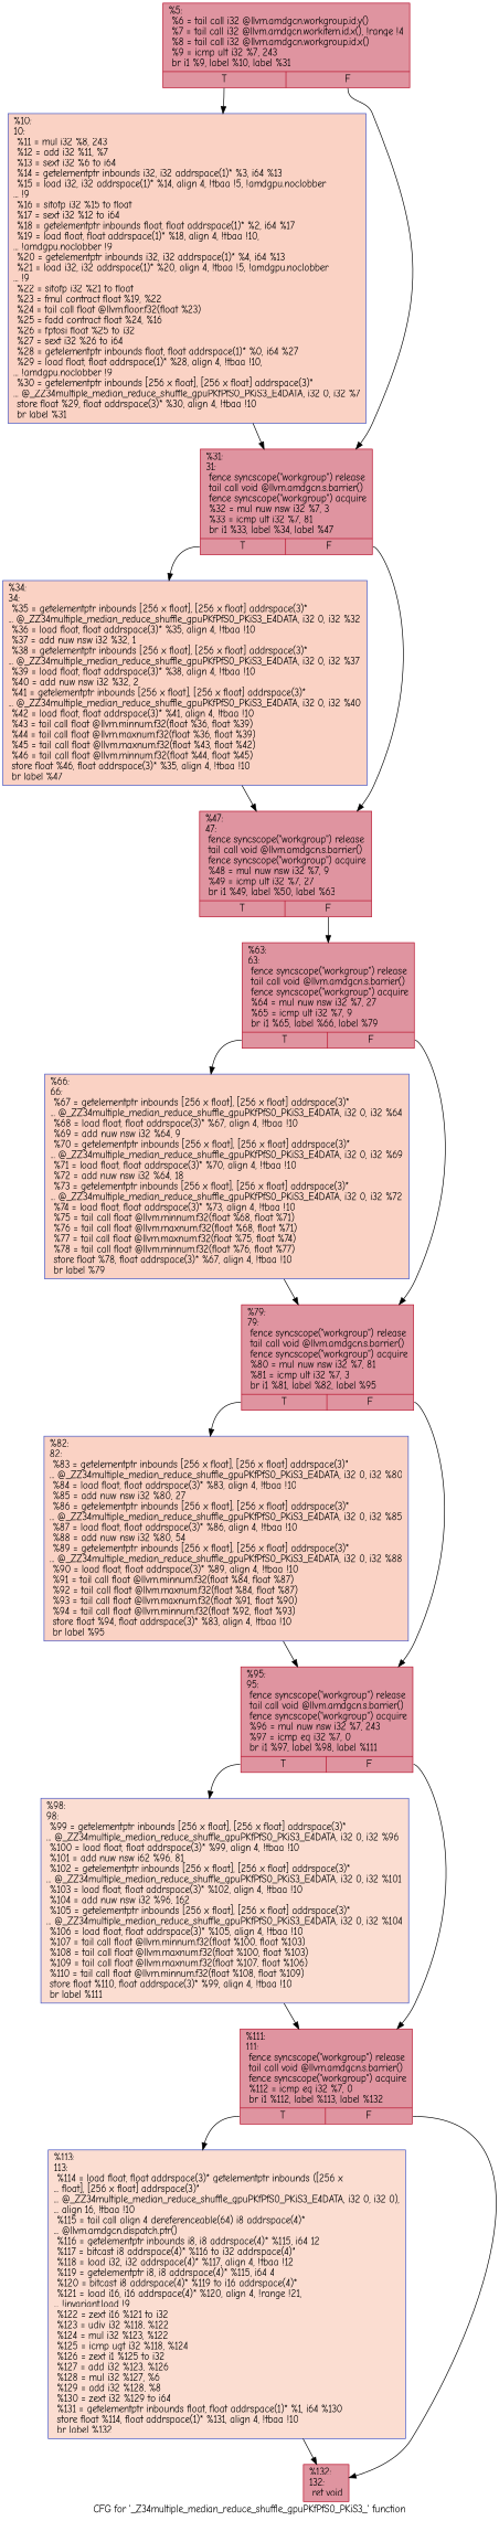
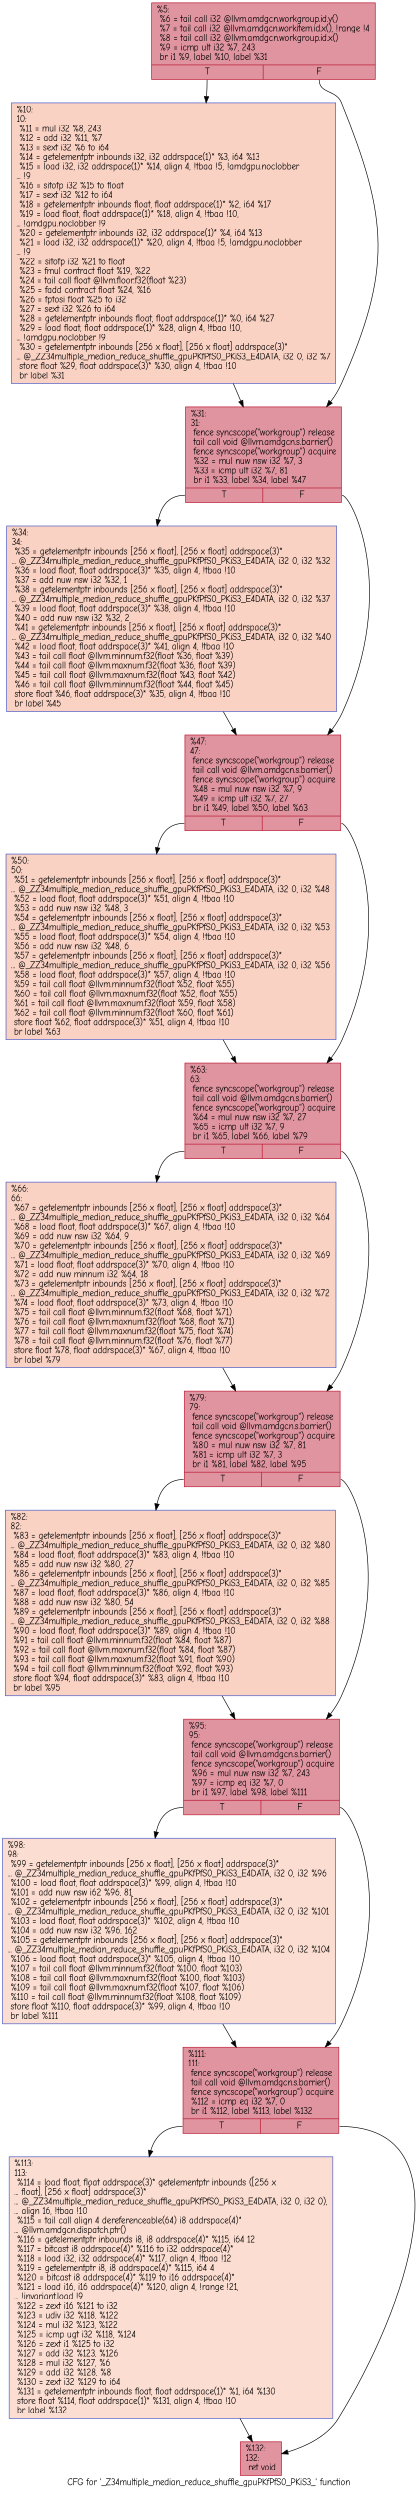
  digraph {
    fontname="Comic Neue"
    label="CFG for '_Z34multiple_median_reduce_shuffle_gpuPKfPfS0_PKiS3_' function"
    node [color="#b70d28ff" fillcolor="#b70d2870" fontname="Comic Neue" shape=record style=filled]
    edge [fontname="Comic Neue"]
    n1 [label="{%5:\l  %6 = tail call i32 @llvm.amdgcn.workgroup.id.y()\l  %7 = tail call i32 @llvm.amdgcn.workitem.id.x(), !range !4\l  %8 = tail call i32 @llvm.amdgcn.workgroup.id.x()\l  %9 = icmp ult i32 %7, 243\l  br i1 %9, label %10, label %31\l|{<s0>T|<s1>F}}"]
    n2 [color="#3d50c3ff" fillcolor="#f4987a70" label="{%10:\l10:                                               \l  %11 = mul i32 %8, 243\l  %12 = add i32 %11, %7\l  %13 = sext i32 %6 to i64\l  %14 = getelementptr inbounds i32, i32 addrspace(1)* %3, i64 %13\l  %15 = load i32, i32 addrspace(1)* %14, align 4, !tbaa !5, !amdgpu.noclobber\l... !9\l  %16 = sitofp i32 %15 to float\l  %17 = sext i32 %12 to i64\l  %18 = getelementptr inbounds float, float addrspace(1)* %2, i64 %17\l  %19 = load float, float addrspace(1)* %18, align 4, !tbaa !10,\l... !amdgpu.noclobber !9\l  %20 = getelementptr inbounds i32, i32 addrspace(1)* %4, i64 %13\l  %21 = load i32, i32 addrspace(1)* %20, align 4, !tbaa !5, !amdgpu.noclobber\l... !9\l  %22 = sitofp i32 %21 to float\l  %23 = fmul contract float %19, %22\l  %24 = tail call float @llvm.floor.f32(float %23)\l  %25 = fadd contract float %24, %16\l  %26 = fptosi float %25 to i32\l  %27 = sext i32 %26 to i64\l  %28 = getelementptr inbounds float, float addrspace(1)* %0, i64 %27\l  %29 = load float, float addrspace(1)* %28, align 4, !tbaa !10,\l... !amdgpu.noclobber !9\l  %30 = getelementptr inbounds [256 x float], [256 x float] addrspace(3)*\l... @_ZZ34multiple_median_reduce_shuffle_gpuPKfPfS0_PKiS3_E4DATA, i32 0, i32 %7\l  store float %29, float addrspace(3)* %30, align 4, !tbaa !10\l  br label %31\l}"]
    n3 [label="{%31:\l31:                                               \l  fence syncscope(\"workgroup\") release\l  tail call void @llvm.amdgcn.s.barrier()\l  fence syncscope(\"workgroup\") acquire\l  %32 = mul nuw nsw i32 %7, 3\l  %33 = icmp ult i32 %7, 81\l  br i1 %33, label %34, label %47\l|{<s0>T|<s1>F}}"]
-   n4 [color="#3d50c3ff" fillcolor="#f4987a70" label="{%34:\l34:                                               \l  %35 = getelementptr inbounds [256 x float], [256 x float] addrspace(3)*\l... @_ZZ34multiple_median_reduce_shuffle_gpuPKfPfS0_PKiS3_E4DATA, i32 0, i32 %32\l  %36 = load float, float addrspace(3)* %35, align 4, !tbaa !10\l  %37 = add nuw nsw i32 %32, 1\l  %38 = getelementptr inbounds [256 x float], [256 x float] addrspace(3)*\l... @_ZZ34multiple_median_reduce_shuffle_gpuPKfPfS0_PKiS3_E4DATA, i32 0, i32 %37\l  %39 = load float, float addrspace(3)* %38, align 4, !tbaa !10\l  %40 = add nuw nsw i32 %32, 2\l  %41 = getelementptr inbounds [256 x float], [256 x float] addrspace(3)*\l... @_ZZ34multiple_median_reduce_shuffle_gpuPKfPfS0_PKiS3_E4DATA, i32 0, i32 %40\l  %42 = load float, float addrspace(3)* %41, align 4, !tbaa !10\l  %43 = tail call float @llvm.minnum.f32(float %36, float %39)\l  %44 = tail call float @llvm.maxnum.f32(float %36, float %39)\l  %45 = tail call float @llvm.maxnum.f32(float %43, float %42)\l  %46 = tail call float @llvm.minnum.f32(float %44, float %45)\l  store float %46, float addrspace(3)* %35, align 4, !tbaa !10\l  br label %47\l}"]
+   n4 [color="#3d50c3ff" fillcolor="#f4987a70" label="{%34:\l34:                                               \l  %35 = getelementptr inbounds [256 x float], [256 x float] addrspace(3)*\l... @_ZZ34multiple_median_reduce_shuffle_gpuPKfPfS0_PKiS3_E4DATA, i32 0, i32 %32\l  %36 = load float, float addrspace(3)* %35, align 4, !tbaa !10\l  %37 = add nuw nsw i32 %32, 1\l  %38 = getelementptr inbounds [256 x float], [256 x float] addrspace(3)*\l... @_ZZ34multiple_median_reduce_shuffle_gpuPKfPfS0_PKiS3_E4DATA, i32 0, i32 %37\l  %39 = load float, float addrspace(3)* %38, align 4, !tbaa !10\l  %40 = add nuw nsw i32 %32, 2\l  %41 = getelementptr inbounds [256 x float], [256 x float] addrspace(3)*\l... @_ZZ34multiple_median_reduce_shuffle_gpuPKfPfS0_PKiS3_E4DATA, i32 0, i32 %40\l  %42 = load float, float addrspace(3)* %41, align 4, !tbaa !10\l  %43 = tail call float @llvm.minnum.f32(float %36, float %39)\l  %44 = tail call float @llvm.maxnum.f32(float %36, float %39)\l  %45 = tail call float @llvm.maxnum.f32(float %43, float %42)\l  %46 = tail call float @llvm.minnum.f32(float %44, float %45)\l  store float %46, float addrspace(3)* %35, align 4, !tbaa !10\l  br label %45\l}"]
    n5 [label="{%47:\l47:                                               \l  fence syncscope(\"workgroup\") release\l  tail call void @llvm.amdgcn.s.barrier()\l  fence syncscope(\"workgroup\") acquire\l  %48 = mul nuw nsw i32 %7, 9\l  %49 = icmp ult i32 %7, 27\l  br i1 %49, label %50, label %63\l|{<s0>T|<s1>F}}"]
+   n6 [color="#3d50c3ff" fillcolor="#f4987a70" label="{%50:\l50:                                               \l  %51 = getelementptr inbounds [256 x float], [256 x float] addrspace(3)*\l... @_ZZ34multiple_median_reduce_shuffle_gpuPKfPfS0_PKiS3_E4DATA, i32 0, i32 %48\l  %52 = load float, float addrspace(3)* %51, align 4, !tbaa !10\l  %53 = add nuw nsw i32 %48, 3\l  %54 = getelementptr inbounds [256 x float], [256 x float] addrspace(3)*\l... @_ZZ34multiple_median_reduce_shuffle_gpuPKfPfS0_PKiS3_E4DATA, i32 0, i32 %53\l  %55 = load float, float addrspace(3)* %54, align 4, !tbaa !10\l  %56 = add nuw nsw i32 %48, 6\l  %57 = getelementptr inbounds [256 x float], [256 x float] addrspace(3)*\l... @_ZZ34multiple_median_reduce_shuffle_gpuPKfPfS0_PKiS3_E4DATA, i32 0, i32 %56\l  %58 = load float, float addrspace(3)* %57, align 4, !tbaa !10\l  %59 = tail call float @llvm.minnum.f32(float %52, float %55)\l  %60 = tail call float @llvm.maxnum.f32(float %52, float %55)\l  %61 = tail call float @llvm.maxnum.f32(float %59, float %58)\l  %62 = tail call float @llvm.minnum.f32(float %60, float %61)\l  store float %62, float addrspace(3)* %51, align 4, !tbaa !10\l  br label %63\l}"]
    n7 [label="{%63:\l63:                                               \l  fence syncscope(\"workgroup\") release\l  tail call void @llvm.amdgcn.s.barrier()\l  fence syncscope(\"workgroup\") acquire\l  %64 = mul nuw nsw i32 %7, 27\l  %65 = icmp ult i32 %7, 9\l  br i1 %65, label %66, label %79\l|{<s0>T|<s1>F}}"]
-   n8 [color="#3d50c3ff" fillcolor="#f4987a70" label="{%66:\l66:                                               \l  %67 = getelementptr inbounds [256 x float], [256 x float] addrspace(3)*\l... @_ZZ34multiple_median_reduce_shuffle_gpuPKfPfS0_PKiS3_E4DATA, i32 0, i32 %64\l  %68 = load float, float addrspace(3)* %67, align 4, !tbaa !10\l  %69 = add nuw nsw i32 %64, 9\l  %70 = getelementptr inbounds [256 x float], [256 x float] addrspace(3)*\l... @_ZZ34multiple_median_reduce_shuffle_gpuPKfPfS0_PKiS3_E4DATA, i32 0, i32 %69\l  %71 = load float, float addrspace(3)* %70, align 4, !tbaa !10\l  %72 = add nuw nsw i32 %64, 18\l  %73 = getelementptr inbounds [256 x float], [256 x float] addrspace(3)*\l... @_ZZ34multiple_median_reduce_shuffle_gpuPKfPfS0_PKiS3_E4DATA, i32 0, i32 %72\l  %74 = load float, float addrspace(3)* %73, align 4, !tbaa !10\l  %75 = tail call float @llvm.minnum.f32(float %68, float %71)\l  %76 = tail call float @llvm.maxnum.f32(float %68, float %71)\l  %77 = tail call float @llvm.maxnum.f32(float %75, float %74)\l  %78 = tail call float @llvm.minnum.f32(float %76, float %77)\l  store float %78, float addrspace(3)* %67, align 4, !tbaa !10\l  br label %79\l}"]
+   n8 [color="#3d50c3ff" fillcolor="#f4987a70" label="{%66:\l66:                                               \l  %67 = getelementptr inbounds [256 x float], [256 x float] addrspace(3)*\l... @_ZZ34multiple_median_reduce_shuffle_gpuPKfPfS0_PKiS3_E4DATA, i32 0, i32 %64\l  %68 = load float, float addrspace(3)* %67, align 4, !tbaa !10\l  %69 = add nuw nsw i32 %64, 9\l  %70 = getelementptr inbounds [256 x float], [256 x float] addrspace(3)*\l... @_ZZ34multiple_median_reduce_shuffle_gpuPKfPfS0_PKiS3_E4DATA, i32 0, i32 %69\l  %71 = load float, float addrspace(3)* %70, align 4, !tbaa !10\l  %72 = add nuw minnum i32 %64, 18\l  %73 = getelementptr inbounds [256 x float], [256 x float] addrspace(3)*\l... @_ZZ34multiple_median_reduce_shuffle_gpuPKfPfS0_PKiS3_E4DATA, i32 0, i32 %72\l  %74 = load float, float addrspace(3)* %73, align 4, !tbaa !10\l  %75 = tail call float @llvm.minnum.f32(float %68, float %71)\l  %76 = tail call float @llvm.maxnum.f32(float %68, float %71)\l  %77 = tail call float @llvm.maxnum.f32(float %75, float %74)\l  %78 = tail call float @llvm.minnum.f32(float %76, float %77)\l  store float %78, float addrspace(3)* %67, align 4, !tbaa !10\l  br label %79\l}"]
    n9 [label="{%79:\l79:                                               \l  fence syncscope(\"workgroup\") release\l  tail call void @llvm.amdgcn.s.barrier()\l  fence syncscope(\"workgroup\") acquire\l  %80 = mul nuw nsw i32 %7, 81\l  %81 = icmp ult i32 %7, 3\l  br i1 %81, label %82, label %95\l|{<s0>T|<s1>F}}"]
    n10 [color="#3d50c3ff" fillcolor="#f4987a70" label="{%82:\l82:                                               \l  %83 = getelementptr inbounds [256 x float], [256 x float] addrspace(3)*\l... @_ZZ34multiple_median_reduce_shuffle_gpuPKfPfS0_PKiS3_E4DATA, i32 0, i32 %80\l  %84 = load float, float addrspace(3)* %83, align 4, !tbaa !10\l  %85 = add nuw nsw i32 %80, 27\l  %86 = getelementptr inbounds [256 x float], [256 x float] addrspace(3)*\l... @_ZZ34multiple_median_reduce_shuffle_gpuPKfPfS0_PKiS3_E4DATA, i32 0, i32 %85\l  %87 = load float, float addrspace(3)* %86, align 4, !tbaa !10\l  %88 = add nuw nsw i32 %80, 54\l  %89 = getelementptr inbounds [256 x float], [256 x float] addrspace(3)*\l... @_ZZ34multiple_median_reduce_shuffle_gpuPKfPfS0_PKiS3_E4DATA, i32 0, i32 %88\l  %90 = load float, float addrspace(3)* %89, align 4, !tbaa !10\l  %91 = tail call float @llvm.minnum.f32(float %84, float %87)\l  %92 = tail call float @llvm.maxnum.f32(float %84, float %87)\l  %93 = tail call float @llvm.maxnum.f32(float %91, float %90)\l  %94 = tail call float @llvm.minnum.f32(float %92, float %93)\l  store float %94, float addrspace(3)* %83, align 4, !tbaa !10\l  br label %95\l}"]
    n11 [label="{%95:\l95:                                               \l  fence syncscope(\"workgroup\") release\l  tail call void @llvm.amdgcn.s.barrier()\l  fence syncscope(\"workgroup\") acquire\l  %96 = mul nuw nsw i32 %7, 243\l  %97 = icmp eq i32 %7, 0\l  br i1 %97, label %98, label %111\l|{<s0>T|<s1>F}}"]
    n12 [color="#3d50c3ff" fillcolor="#f7b39670" label="{%98:\l98:                                               \l  %99 = getelementptr inbounds [256 x float], [256 x float] addrspace(3)*\l... @_ZZ34multiple_median_reduce_shuffle_gpuPKfPfS0_PKiS3_E4DATA, i32 0, i32 %96\l  %100 = load float, float addrspace(3)* %99, align 4, !tbaa !10\l  %101 = add nuw nsw i62 %96, 81\l  %102 = getelementptr inbounds [256 x float], [256 x float] addrspace(3)*\l... @_ZZ34multiple_median_reduce_shuffle_gpuPKfPfS0_PKiS3_E4DATA, i32 0, i32 %101\l  %103 = load float, float addrspace(3)* %102, align 4, !tbaa !10\l  %104 = add nuw nsw i32 %96, 162\l  %105 = getelementptr inbounds [256 x float], [256 x float] addrspace(3)*\l... @_ZZ34multiple_median_reduce_shuffle_gpuPKfPfS0_PKiS3_E4DATA, i32 0, i32 %104\l  %106 = load float, float addrspace(3)* %105, align 4, !tbaa !10\l  %107 = tail call float @llvm.minnum.f32(float %100, float %103)\l  %108 = tail call float @llvm.maxnum.f32(float %100, float %103)\l  %109 = tail call float @llvm.maxnum.f32(float %107, float %106)\l  %110 = tail call float @llvm.minnum.f32(float %108, float %109)\l  store float %110, float addrspace(3)* %99, align 4, !tbaa !10\l  br label %111\l}"]
    n13 [label="{%111:\l111:                                              \l  fence syncscope(\"workgroup\") release\l  tail call void @llvm.amdgcn.s.barrier()\l  fence syncscope(\"workgroup\") acquire\l  %112 = icmp eq i32 %7, 0\l  br i1 %112, label %113, label %132\l|{<s0>T|<s1>F}}"]
    n14 [color="#3d50c3ff" fillcolor="#f7b39670" label="{%113:\l113:                                              \l  %114 = load float, float addrspace(3)* getelementptr inbounds ([256 x\l... float], [256 x float] addrspace(3)*\l... @_ZZ34multiple_median_reduce_shuffle_gpuPKfPfS0_PKiS3_E4DATA, i32 0, i32 0),\l... align 16, !tbaa !10\l  %115 = tail call align 4 dereferenceable(64) i8 addrspace(4)*\l... @llvm.amdgcn.dispatch.ptr()\l  %116 = getelementptr inbounds i8, i8 addrspace(4)* %115, i64 12\l  %117 = bitcast i8 addrspace(4)* %116 to i32 addrspace(4)*\l  %118 = load i32, i32 addrspace(4)* %117, align 4, !tbaa !12\l  %119 = getelementptr i8, i8 addrspace(4)* %115, i64 4\l  %120 = bitcast i8 addrspace(4)* %119 to i16 addrspace(4)*\l  %121 = load i16, i16 addrspace(4)* %120, align 4, !range !21,\l... !invariant.load !9\l  %122 = zext i16 %121 to i32\l  %123 = udiv i32 %118, %122\l  %124 = mul i32 %123, %122\l  %125 = icmp ugt i32 %118, %124\l  %126 = zext i1 %125 to i32\l  %127 = add i32 %123, %126\l  %128 = mul i32 %127, %6\l  %129 = add i32 %128, %8\l  %130 = zext i32 %129 to i64\l  %131 = getelementptr inbounds float, float addrspace(1)* %1, i64 %130\l  store float %114, float addrspace(1)* %131, align 4, !tbaa !10\l  br label %132\l}"]
    n15 [label="{%132:\l132:                                              \l  ret void\l}"]
    n1 -> n2 [tailport=s0]
    n1 -> n3 [tailport=s1]
    n2 -> n3
    n3 -> n4 [tailport=s0]
    n3 -> n5 [tailport=s1]
    n4 -> n5
+   n5 -> n6 [tailport=s0]
    n5 -> n7 [tailport=s1]
+   n6 -> n7
    n7 -> n8 [tailport=s0]
    n7 -> n9 [tailport=s1]
    n8 -> n9
    n9 -> n10 [tailport=s0]
    n9 -> n11 [tailport=s1]
    n10 -> n11
    n11 -> n12 [tailport=s0]
    n11 -> n13 [tailport=s1]
    n12 -> n13
    n13 -> n14 [tailport=s0]
    n13 -> n15 [tailport=s1]
    n14 -> n15
  }
